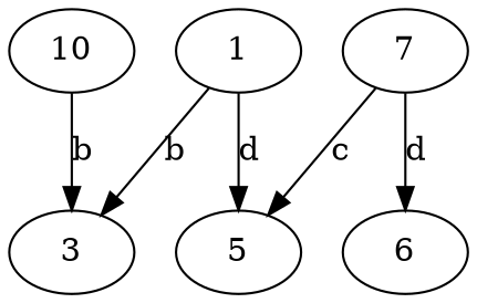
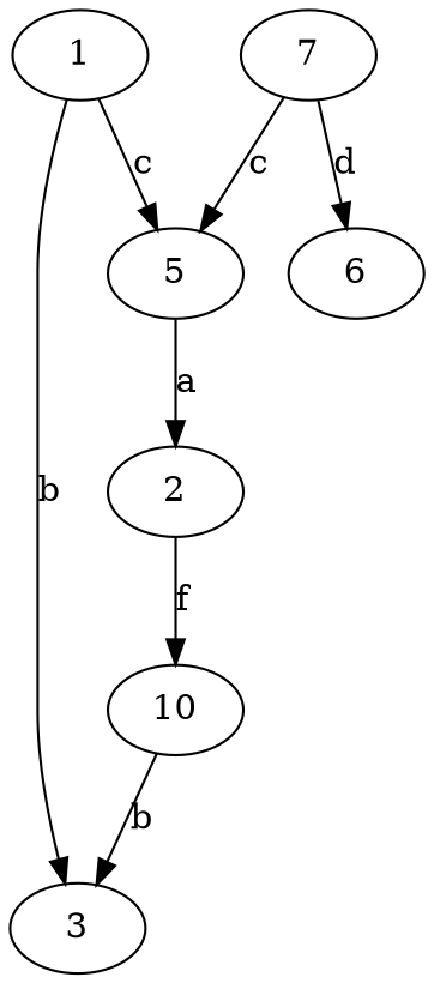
  strict digraph {
    1
    3
    5
+   2
    10
    7
    6
    1 -> 3 [label=b]
-   1 -> 5 [label=d]
+   1 -> 5 [label=c]
+   5 -> 2 [label=a]
+   2 -> 10 [label=f]
    10 -> 3 [label=b]
    7 -> 5 [label=c]
    7 -> 6 [label=d]
  }
